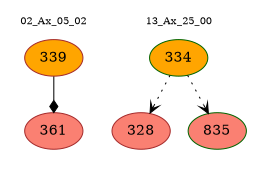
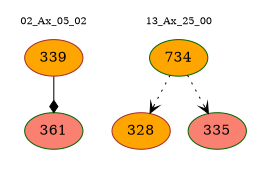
  digraph {
    node [color=darkgreen fillcolor=orange style=filled]
    edge [arrowhead=vee color=black style=dotted]
    n1 [color=brown label=339]
-   n2 [color=brown fillcolor=salmon label=361]
-   n3 [label=334]
-   n4 [color=brown fillcolor=salmon label=328]
-   n5 [fillcolor=salmon label=835]
+   n2 [fillcolor=salmon label=361]
+   n3 [label=734]
+   n4 [color=brown label=328]
+   n5 [fillcolor=salmon label=335]
    subgraph cluster_1 {
      color=white
      fontsize=10
      label="02_Ax_05_02"
      n1
      n2
    }
    subgraph cluster_2 {
      color=white
      fontsize=10
      label="13_Ax_25_00"
      n3
      n4
      n5
    }
    n1 -> n2 [arrowhead=diamond style=solid]
    n3 -> n4
    n3 -> n5
  }
